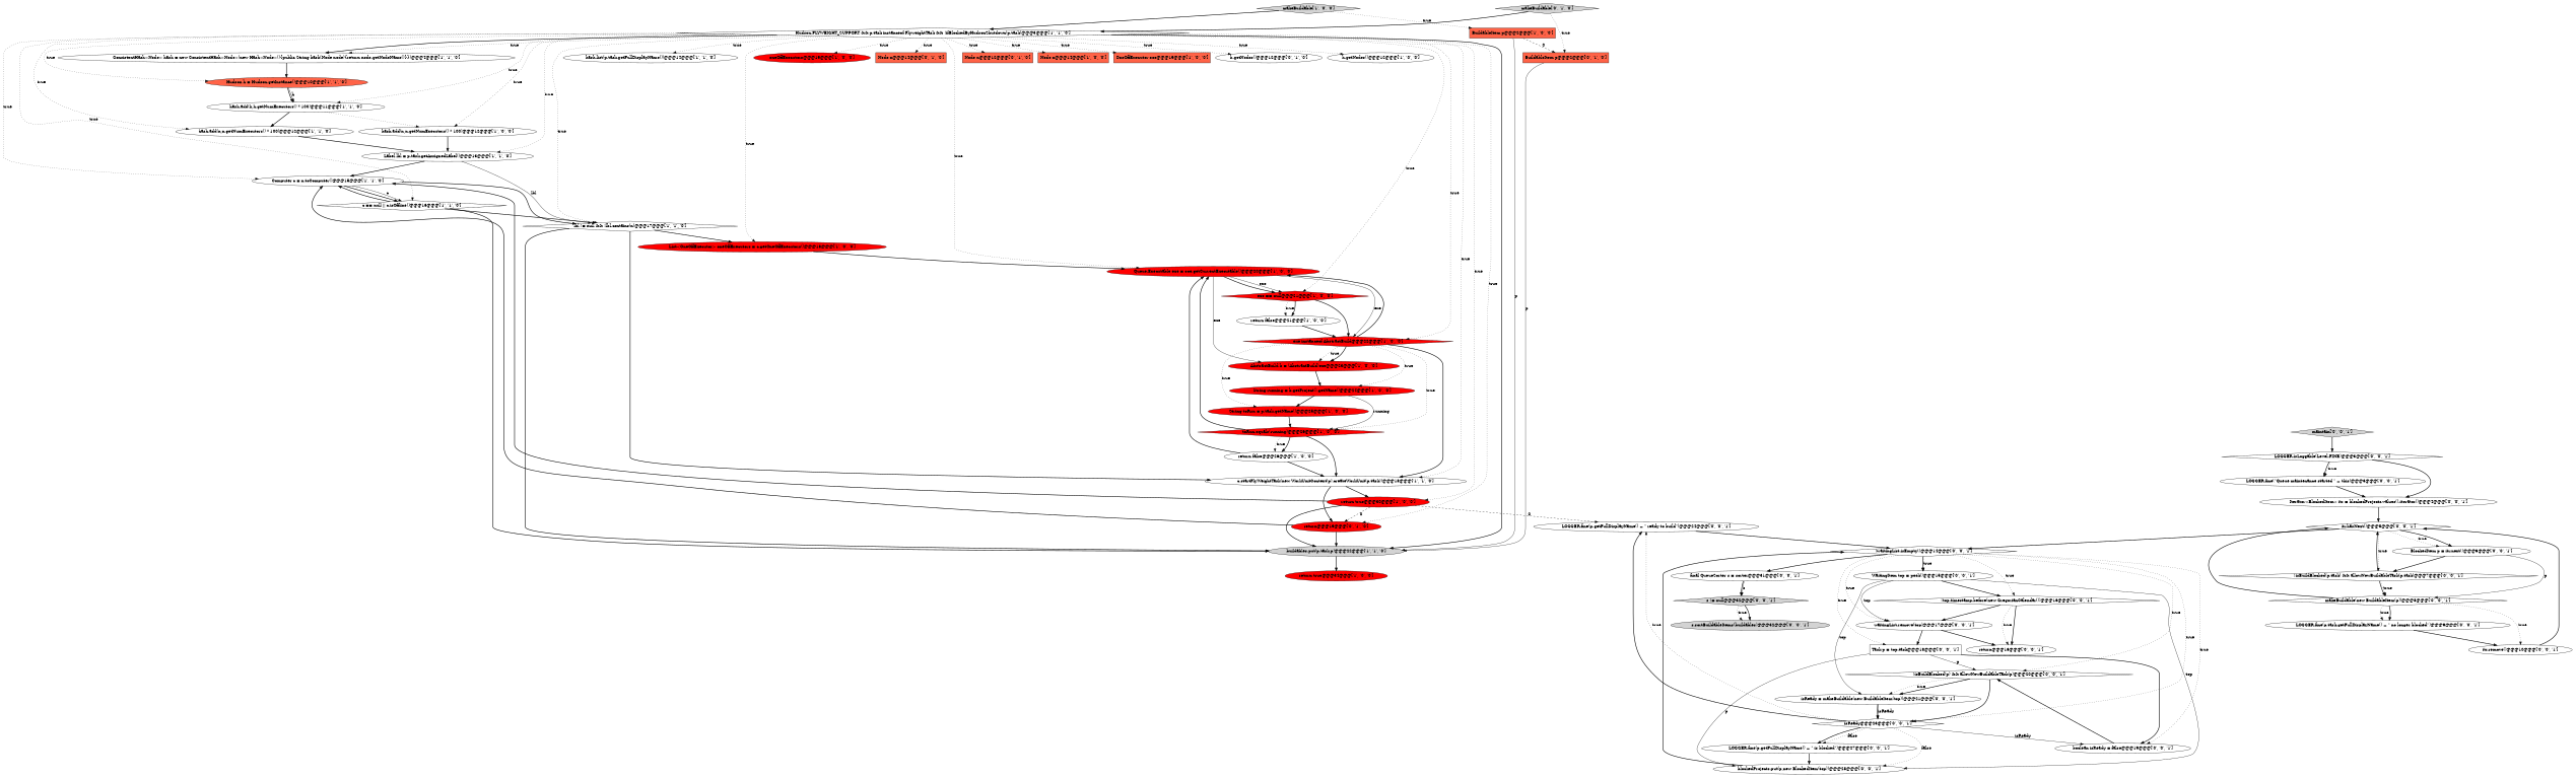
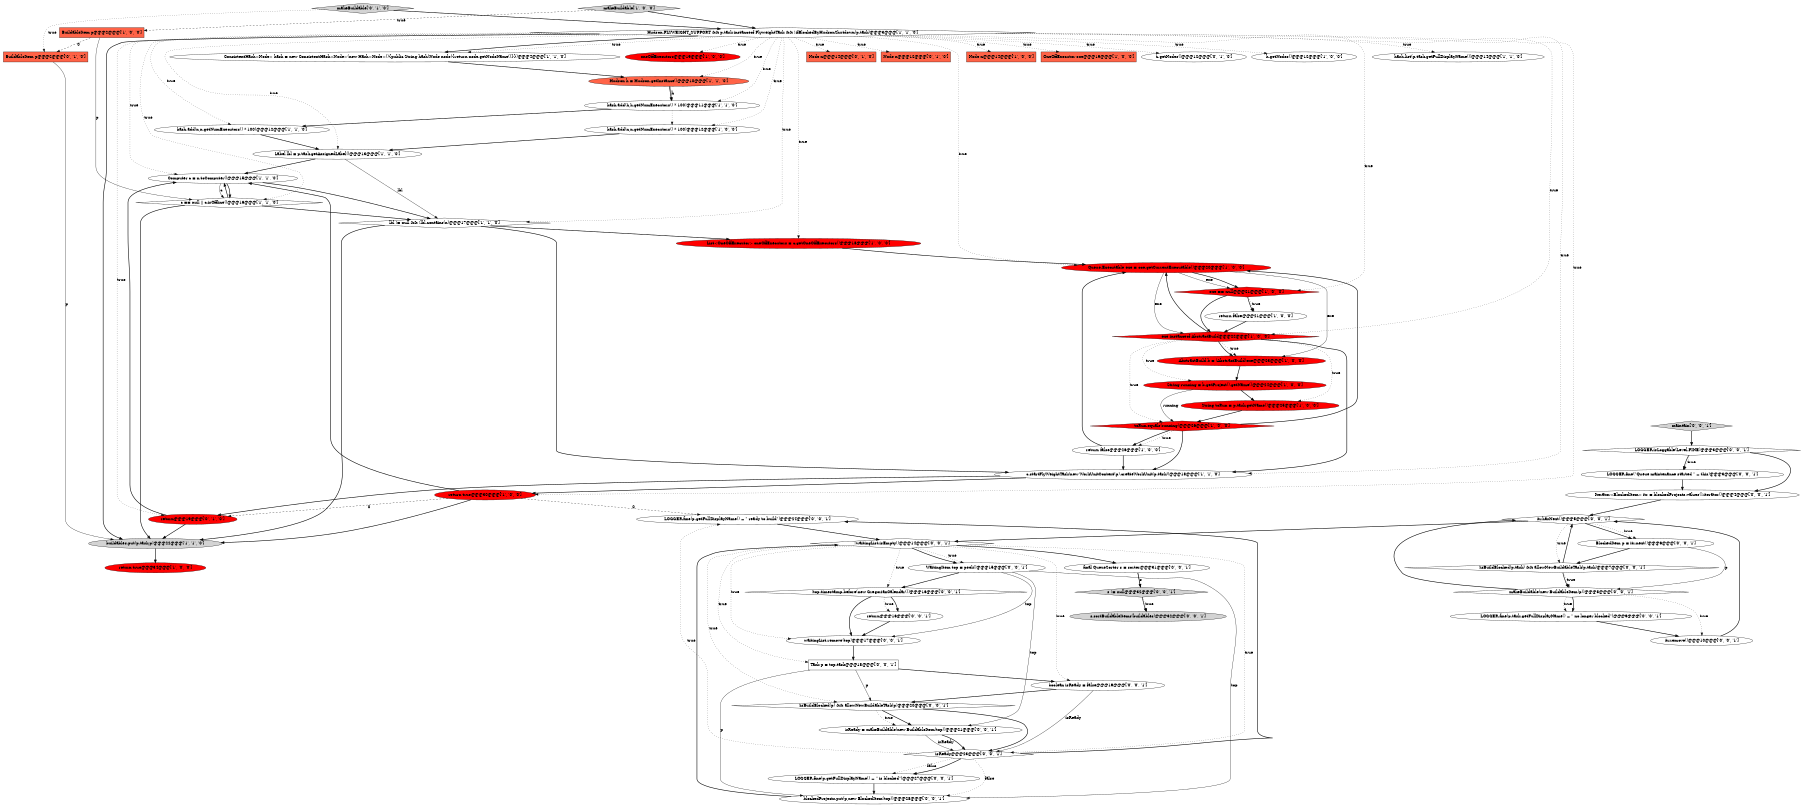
  digraph {
    node [fillcolor=white shape=ellipse style=filled]
    edge [style=bold]
    n1 [label="hash.list(p.task.getFullDisplayName())@@@14@@@['1', '1', '0']"]
    n2 [label="hash.add(h,h.getNumExecutors() * 100)@@@11@@@['1', '1', '0']"]
    n3 [label="hash.add(n,n.getNumExecutors() * 100)@@@12@@@['1', '0', '0']"]
    n4 [label="hash.add(n,n.getNumExecutors() * 100)@@@12@@@['1', '1', '0']"]
    n5 [label="Label lbl = p.task.getAssignedLabel()@@@13@@@['1', '1', '0']"]
    n6 [fillcolor=red label="List<OneOffExecutor> oneOffExecutors = c.getOneOffExecutors()@@@18@@@['1', '0', '0']"]
    n7 [fillcolor=red label="Queue.Executable exe = ooe.getCurrentExecutable()@@@20@@@['1', '0', '0']"]
    n8 [fillcolor=red label="exe instanceof AbstractBuild@@@22@@@['1', '0', '0']" shape=diamond]
    n9 [fillcolor=red label="AbstractBuild b = (AbstractBuild)exe@@@23@@@['1', '0', '0']"]
    n10 [fillcolor=red label="exe == null@@@21@@@['1', '0', '0']" shape=diamond]
    n11 [label="return false@@@26@@@['1', '0', '0']"]
    n12 [label="c.startFlyWeightTask(new WorkUnitContext(p).createWorkUnit(p.task))@@@18@@@['1', '1', '0']"]
    n13 [fillcolor=red label="return true@@@30@@@['1', '0', '0']"]
    n14 [fillcolor=red label="return@@@19@@@['0', '1', '0']"]
    n15 [fillcolor=red label="oneOffExecutors@@@19@@@['1', '0', '0']"]
    n16 [label="LOGGER.fine(p.getFullDisplayName() + \" ready to build\")@@@24@@@['0', '0', '1']"]
    n17 [label="Computer c = n.toComputer()@@@15@@@['1', '1', '0']"]
    n18 [fillcolor=lightgray label="buildables.put(p.task,p)@@@22@@@['1', '1', '0']"]
    n19 [label="!waitingList.isEmpty()@@@14@@@['0', '0', '1']" shape=diamond]
    n20 [label="lbl != null && !lbl.contains(n)@@@17@@@['1', '1', '0']" shape=diamond]
    n21 [label="c == null || c.isOffline()@@@16@@@['1', '1', '0']" shape=diamond]
    n22 [fillcolor=red label="return true@@@34@@@['1', '0', '0']"]
    n23 [fillcolor=lightgray label="makeBuildable['0', '1', '0']" shape=diamond]
    n24 [label="Hudson.FLYWEIGHT_SUPPORT && p.task instanceof FlyweightTask && !ifBlockedByHudsonShutdown(p.task)@@@3@@@['1', '1', '0']" shape=diamond]
    n25 [fillcolor=tomato label="BuildableItem p@@@2@@@['0', '1', '0']" shape=box]
    n26 [fillcolor=tomato label="Node n@@@14@@@['0', '1', '0']" shape=box]
    n27 [fillcolor=tomato label="Node n@@@12@@@['0', '1', '0']" shape=box]
    n28 [label="ConsistentHash<Node> hash = new ConsistentHash<Node>(new Hash<Node>(){public String hash(Node node){return node.getNodeName()}})@@@4@@@['1', '1', '0']"]
    n29 [fillcolor=tomato label="Node n@@@14@@@['1', '0', '0']" shape=box]
    n30 [fillcolor=tomato label="OneOffExecutor ooe@@@19@@@['1', '0', '0']" shape=box]
    n31 [label="h.getNodes()@@@12@@@['0', '1', '0']"]
    n32 [label="h.getNodes()@@@12@@@['1', '0', '0']"]
    n33 [fillcolor=tomato label="Hudson h = Hudson.getInstance()@@@10@@@['1', '1', '0']"]
    n34 [label="!top.timestamp.before(new GregorianCalendar())@@@16@@@['0', '0', '1']" shape=diamond]
    n35 [label="waitingList.remove(top)@@@17@@@['0', '0', '1']"]
    n36 [label="return@@@16@@@['0', '0', '1']"]
    n37 [label="Task p = top.task@@@18@@@['0', '0', '1']" shape=box]
    n38 [label="!isBuildBlocked(p) && allowNewBuildableTask(p)@@@20@@@['0', '0', '1']" shape=diamond]
    n39 [label="final QueueSorter s = sorter@@@31@@@['0', '0', '1']"]
    n40 [label="isReady@@@23@@@['0', '0', '1']" shape=diamond]
    n41 [label="boolean isReady = false@@@19@@@['0', '0', '1']"]
    n42 [label="WaitingItem top = peek()@@@15@@@['0', '0', '1']"]
    n43 [label="isReady = makeBuildable(new BuildableItem(top))@@@21@@@['0', '0', '1']"]
    n44 [fillcolor=lightgray label="s != null@@@32@@@['0', '0', '1']" shape=diamond]
    n45 [label="LOGGER.fine(p.getFullDisplayName() + \" is blocked\")@@@27@@@['0', '0', '1']"]
    n46 [label="blockedProjects.put(p,new BlockedItem(top))@@@28@@@['0', '0', '1']"]
    n47 [fillcolor=red label="toRun.equals(running)@@@26@@@['1', '0', '0']" shape=diamond]
    n48 [fillcolor=red label="String toRun = p.task.getName()@@@25@@@['1', '0', '0']"]
    n49 [fillcolor=red label="String running = b.getProject().getName()@@@24@@@['1', '0', '0']"]
    n50 [fillcolor=lightgray label="makeBuildable['1', '0', '0']" shape=diamond]
    n51 [fillcolor=tomato label="BuildableItem p@@@2@@@['1', '0', '0']" shape=box]
    n52 [label="Iterator<BlockedItem> itr = blockedProjects.values().iterator()@@@4@@@['0', '0', '1']"]
    n53 [label="itr.hasNext()@@@5@@@['0', '0', '1']" shape=diamond]
    n54 [label="!isBuildBlocked(p.task) && allowNewBuildableTask(p.task)@@@7@@@['0', '0', '1']" shape=diamond]
    n55 [label="BlockedItem p = itr.next()@@@6@@@['0', '0', '1']"]
    n56 [fillcolor=lightgray label="s.sortBuildableItems(buildables)@@@32@@@['0', '0', '1']"]
    n57 [label="LOGGER.fine(p.task.getFullDisplayName() + \" no longer blocked\")@@@9@@@['0', '0', '1']"]
    n58 [label="itr.remove()@@@10@@@['0', '0', '1']"]
    n59 [label="return false@@@21@@@['1', '0', '0']"]
    n60 [label="makeBuildable(new BuildableItem(p))@@@8@@@['0', '0', '1']" shape=diamond]
    n61 [label="LOGGER.fine(\"Queue maintenance started \" + this)@@@3@@@['0', '0', '1']"]
    n62 [fillcolor=lightgray label="maintain['0', '0', '1']" shape=diamond]
    n63 [label="LOGGER.isLoggable(Level.FINE)@@@3@@@['0', '0', '1']" shape=diamond]
    n2 -> n3 [style=dotted]
    n2 -> n4
    n3 -> n5
    n4 -> n5
    n5 -> n17
    n5 -> n20 [label=lbl style=solid]
    n6 -> n7
    n7 -> n8 [label=exe style=solid]
    n7 -> n9 [label=exe style=solid]
    n7 -> n10 [label=exe style=solid]
    n7 -> n10
    n8 -> n7
    n8 -> n9 [label=true style=dotted]
    n8 -> n9
    n8 -> n12
    n8 -> n47 [label=true style=dotted]
    n8 -> n48 [label=true style=dotted]
    n8 -> n49 [label=true style=dotted]
    n9 -> n49
    n10 -> n8
    n10 -> n59 [label=true style=dotted]
    n10 -> n59
    n11 -> n7
    n11 -> n12
    n12 -> n13
    n12 -> n14
    n13 -> n14 [label=0 style=dashed]
    n13 -> n16 [label=0 style=dashed]
    n13 -> n17
    n13 -> n18
    n14 -> n17
    n14 -> n18
    n16 -> n19
    n17 -> n20
    n17 -> n21
    n17 -> n21 [label=c style=solid]
    n18 -> n22
    n19 -> n34 [label=true style=dotted]
    n19 -> n35 [label=true style=dotted]
    n19 -> n37 [label=true style=dotted]
    n19 -> n38 [label=true style=dotted]
    n19 -> n39
    n19 -> n40 [label=true style=dotted]
    n19 -> n41 [label=true style=dotted]
    n19 -> n42
    n19 -> n42 [label=true style=dotted]
    n20 -> n6
    n20 -> n12
    n20 -> n18
    n21 -> n17
    n21 -> n18
    n21 -> n20
    n23 -> n24
    n23 -> n25 [label=true style=dotted]
    n24 -> n1 [label=true style=dotted]
    n24 -> n2 [label=true style=dotted]
    n24 -> n3 [label=true style=dotted]
    n24 -> n4 [label=true style=dotted]
    n24 -> n5 [label=true style=dotted]
    n24 -> n6 [label=true style=dotted]
    n24 -> n7 [label=true style=dotted]
    n24 -> n8 [label=true style=dotted]
    n24 -> n10 [label=true style=dotted]
    n24 -> n12 [label=true style=dotted]
    n24 -> n13 [label=true style=dotted]
    n24 -> n14 [label=true style=dotted]
    n24 -> n15 [label=true style=dotted]
    n24 -> n17 [label=true style=dotted]
    n24 -> n18
    n24 -> n20 [label=true style=dotted]
    n24 -> n21 [label=true style=dotted]
    n24 -> n26 [label=true style=dotted]
    n24 -> n27 [label=true style=dotted]
    n24 -> n28 [label=true style=dotted]
    n24 -> n28
    n24 -> n29 [label=true style=dotted]
    n24 -> n30 [label=true style=dotted]
    n24 -> n31 [label=true style=dotted]
    n24 -> n32 [label=true style=dotted]
    n24 -> n33 [label=true style=dotted]
    n25 -> n18 [label=p style=solid]
    n28 -> n33
    n33 -> n2 [label=h style=solid]
    n33 -> n2
    n34 -> n35
    n34 -> n36
    n34 -> n36 [label=true style=dotted]
    n35 -> n37
-   n35 -> n36
+   n36 -> n35
    n37 -> n38 [label=p style=solid]
    n37 -> n41
    n37 -> n46 [label=p style=solid]
    n38 -> n40
    n38 -> n43
    n38 -> n43 [label=true style=dotted]
    n39 -> n44
    n39 -> n44 [label=s style=solid]
    n40 -> n16 [label=true style=dotted]
    n40 -> n16
    n40 -> n45 [label=false style=dotted]
    n40 -> n45
    n40 -> n46 [label=false style=dotted]
    n41 -> n38
-   n40 -> n41 [label=isReady style=solid]
+   n41 -> n40 [label=isReady style=solid]
    n42 -> n34
    n42 -> n35 [label=top style=solid]
    n42 -> n43 [label=top style=solid]
    n42 -> n46 [label=top style=solid]
    n43 -> n40 [label=isReady style=solid]
    n43 -> n40
    n44 -> n56
    n44 -> n56 [label=true style=dotted]
    n45 -> n46
    n46 -> n19
    n47 -> n7
    n47 -> n11
    n47 -> n11 [label=true style=dotted]
    n47 -> n12
    n48 -> n47
    n49 -> n47 [label=running style=solid]
    n49 -> n48
    n50 -> n24
-   n50 -> n51 [label=true style=dotted]
-   n51 -> n18 [label=p style=solid]
+   n50 -> n51 [label=true style=dashed]
+   n51 -> n21 [label=p style=solid]
    n51 -> n25 [label=0 style=dashed]
    n52 -> n53
    n53 -> n19
    n53 -> n54 [label=true style=dotted]
    n53 -> n55
    n53 -> n55 [label=true style=dotted]
    n54 -> n53
    n54 -> n60
    n54 -> n60 [label=true style=dotted]
    n55 -> n54
    n55 -> n60 [label=p style=solid]
    n57 -> n58
    n58 -> n53
    n59 -> n8
    n60 -> n53
    n60 -> n57
    n60 -> n57 [label=true style=dotted]
    n60 -> n58 [label=true style=dotted]
    n61 -> n52
    n62 -> n63
    n63 -> n52
    n63 -> n61
    n63 -> n61 [label=true style=dotted]
  }
